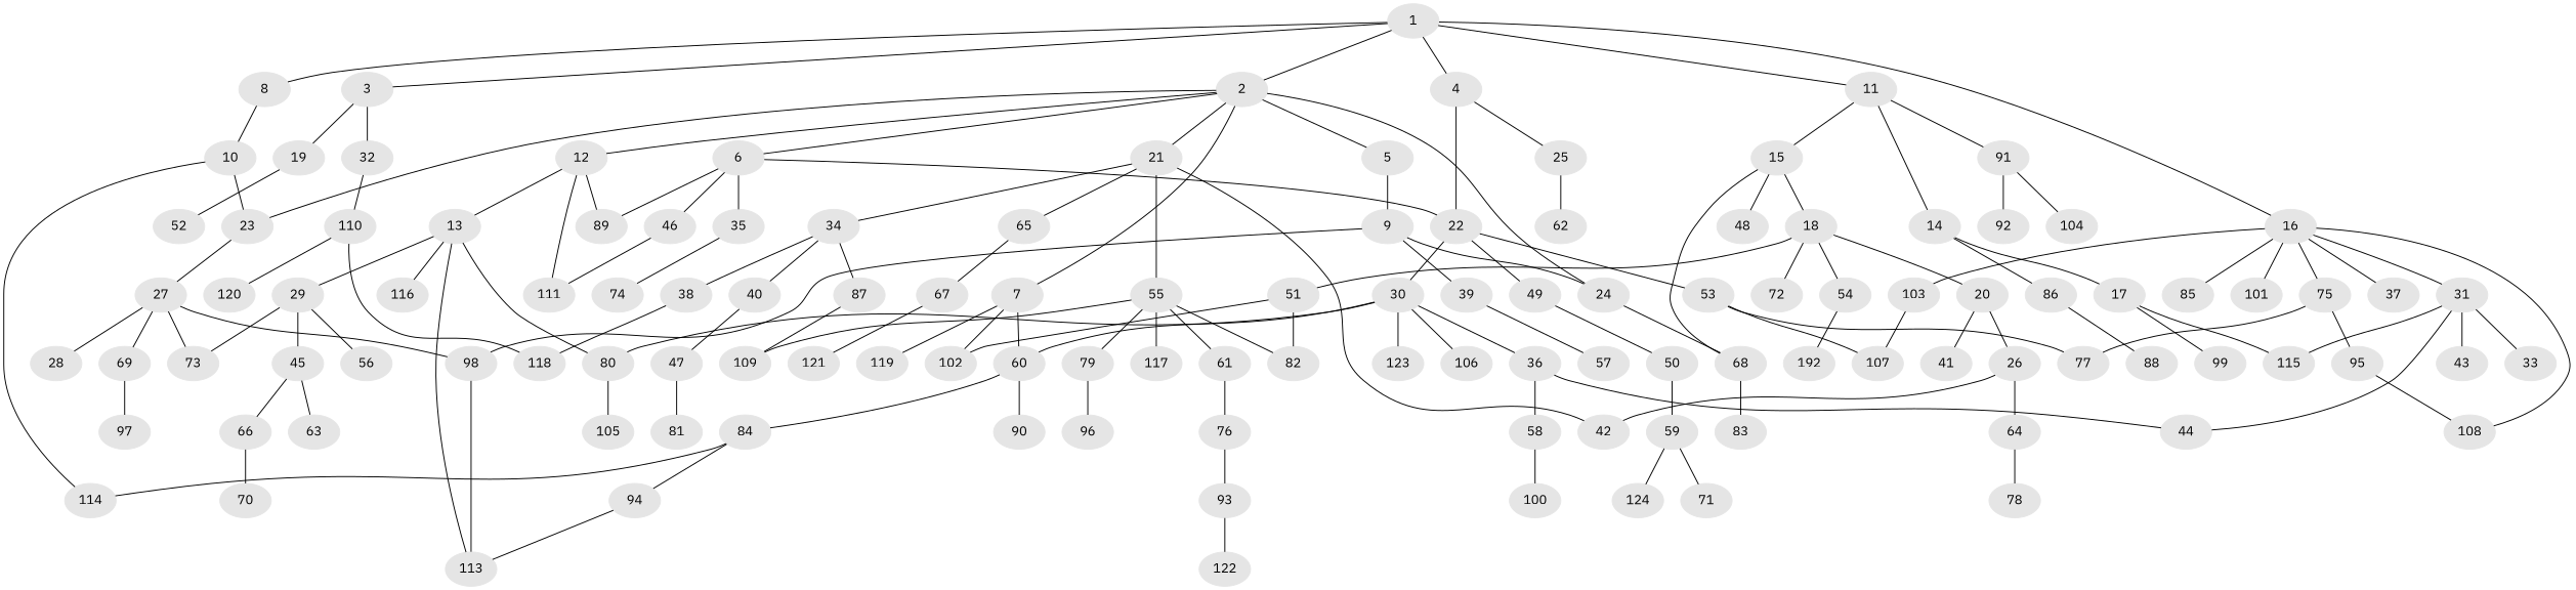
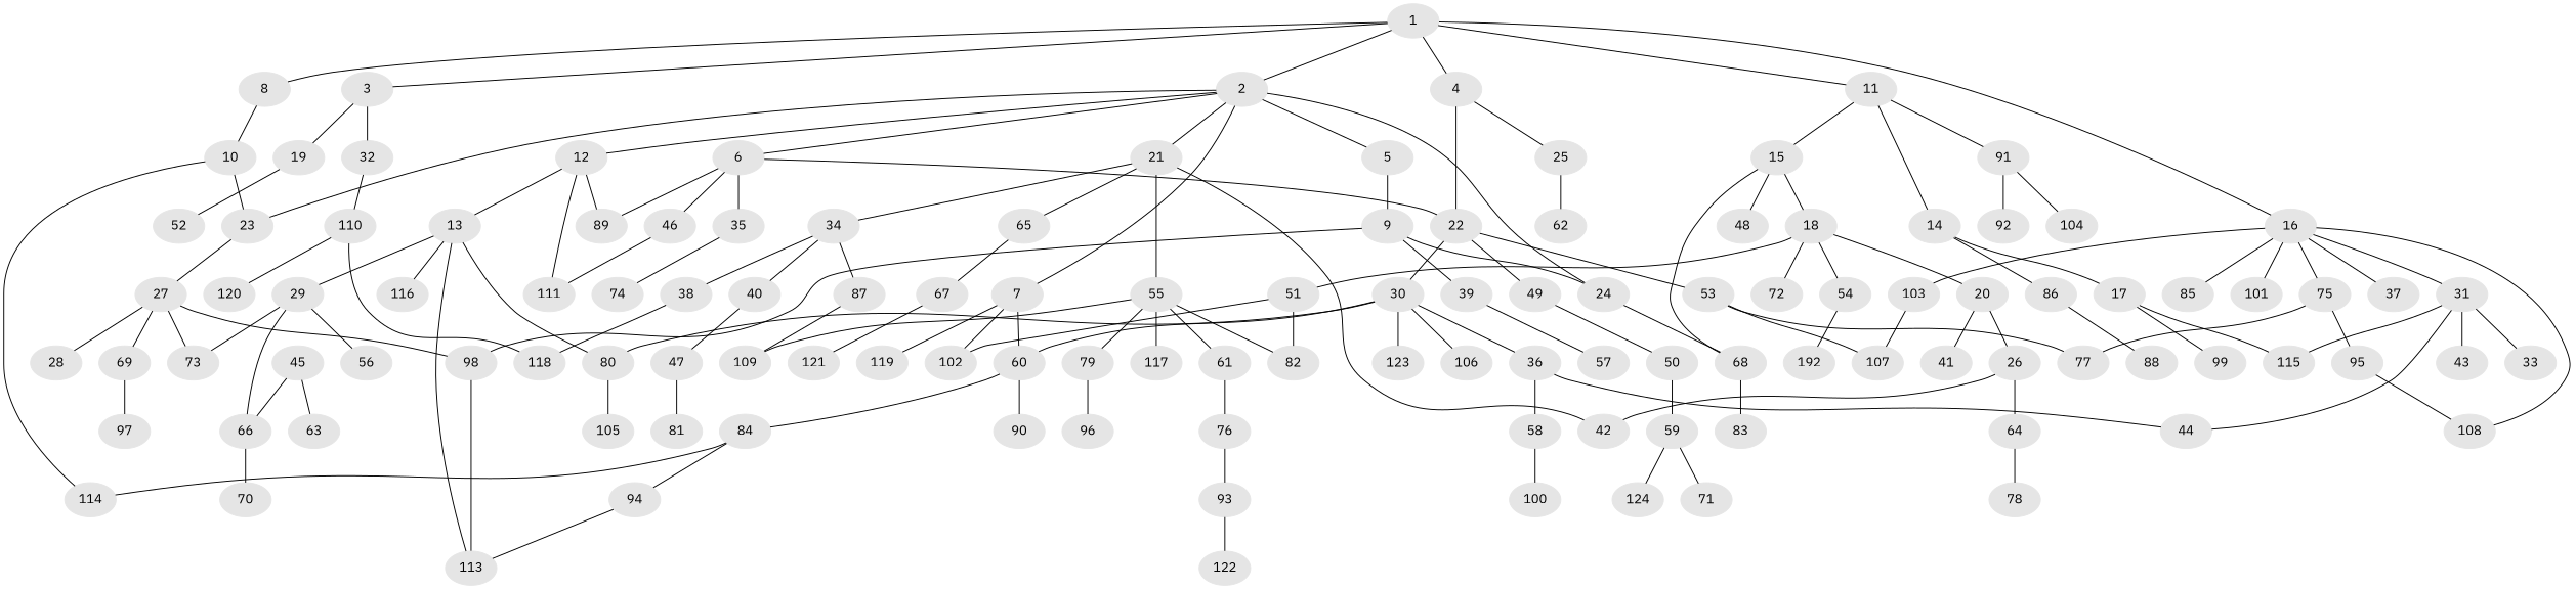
  graph {
    fontname="IBM Plex Sans"
    node [color=gray90 fontname="IBM Plex Sans" style=filled]
    edge [fontname="IBM Plex Sans"]
    1
    2
    3
    4
    8
    11
    16
    5
    6
    7
    12
    21
    23
    24
    19
    32
    22
    25
    10
    14
    15
    91
    31
    37
    75
    85
    101
    103
    108
    9
    35
    46
    89
    60
    102
    119
    13
    111
    34
    42
    55
    65
    27
    68
    52
    110
    30
    49
    53
    62
    39
    98
    74
    84
    90
    114
    57
    113
    17
    86
    18
    48
    92
    104
    29
    80
    116
    73
    45
    56
    105
    99
    115
    88
    20
    51
    54
    72
    83
    33
    43
    44
    77
    95
    107
    26
    41
    82
    n89 [label=192]
    64
    38
    40
    87
    61
    79
    109
    117
    67
    36
    123
    106
    50
    28
    69
    78
    97
    63
    66
    58
    118
    120
    47
    100
    81
    70
    59
    71
    124
    76
    96
    94
    93
    121
    122
    1 -- 2
    1 -- 3
    1 -- 4
    1 -- 8
    1 -- 11
    1 -- 16
    2 -- 5
    2 -- 6
    2 -- 7
    2 -- 12
    2 -- 21
    2 -- 23
    2 -- 24
    3 -- 19
    3 -- 32
    4 -- 22
    4 -- 25
    8 -- 10
    11 -- 14
    11 -- 15
    11 -- 91
    16 -- 31
    16 -- 37
    16 -- 75
    16 -- 85
    16 -- 101
    16 -- 103
    16 -- 108
    5 -- 9
    6 -- 22
    6 -- 35
    6 -- 46
    6 -- 89
    7 -- 60
    7 -- 102
    7 -- 119
    12 -- 89
    12 -- 13
    12 -- 111
    21 -- 34
    21 -- 42
    21 -- 55
    21 -- 65
    23 -- 27
    24 -- 68
    19 -- 52
    32 -- 110
    22 -- 30
    22 -- 49
    22 -- 53
    25 -- 62
    10 -- 23
    10 -- 114
    14 -- 17
    14 -- 86
    15 -- 68
    15 -- 18
    15 -- 48
    91 -- 92
    91 -- 104
    31 -- 115
    31 -- 33
    31 -- 43
    31 -- 44
    75 -- 77
    75 -- 95
    103 -- 107
    9 -- 24
    9 -- 39
    9 -- 98
    35 -- 74
    46 -- 111
    60 -- 84
    60 -- 90
    13 -- 113
    13 -- 29
    13 -- 80
    13 -- 116
    34 -- 38
    34 -- 40
    34 -- 87
    55 -- 82
    55 -- 61
    55 -- 79
    55 -- 109
    55 -- 117
    65 -- 67
    27 -- 98
    27 -- 73
    27 -- 28
    27 -- 69
    68 -- 83
    110 -- 118
    110 -- 120
    30 -- 60
    30 -- 80
    30 -- 36
    30 -- 123
    30 -- 106
    49 -- 50
    53 -- 77
    53 -- 107
    39 -- 57
    98 -- 113
    84 -- 114
    84 -- 94
    17 -- 99
    17 -- 115
    86 -- 88
    18 -- 20
    18 -- 51
    18 -- 54
    18 -- 72
    29 -- 73
-   29 -- 45
+   29 -- 66
    29 -- 56
    80 -- 105
    45 -- 63
    45 -- 66
    20 -- 26
    20 -- 41
    51 -- 102
    51 -- 82
    54 -- n89
    95 -- 108
    26 -- 42
    26 -- 64
    64 -- 78
    38 -- 118
    40 -- 47
    87 -- 109
    61 -- 76
    79 -- 96
    67 -- 121
    36 -- 44
    36 -- 58
    50 -- 59
    69 -- 97
    66 -- 70
    58 -- 100
    47 -- 81
    59 -- 71
    59 -- 124
    76 -- 93
    94 -- 113
    93 -- 122
  }
